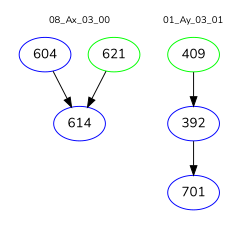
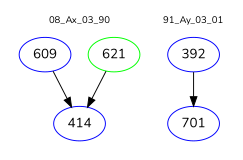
  digraph {
    fontname=Nunito
    node [color=blue fontname=Nunito]
    edge [color=black fontname=Nunito]
    n1 [color=green label=621]
-   n2 [label=604]
-   n3 [label=614]
-   n4 [color=green label=409]
+   n2 [label=609]
+   n3 [label=414]
    n5 [label=392]
    n6 [label=701]
    subgraph cluster_1 {
      color=white
      fontsize=10
-     label="08_Ax_03_00"
+     label="08_Ax_03_90"
      n1
      n2
      n3
    }
    subgraph cluster_2 {
      color=white
      fontsize=10
-     label="01_Ay_03_01"
-     n4
+     label="91_Ay_03_01"
      n5
      n6
    }
    n1 -> n3
    n2 -> n3
-   n4 -> n5
    n5 -> n6
  }
